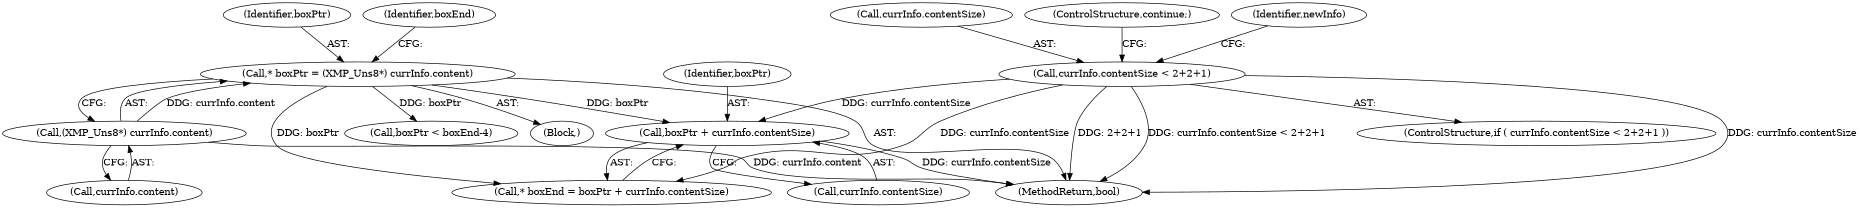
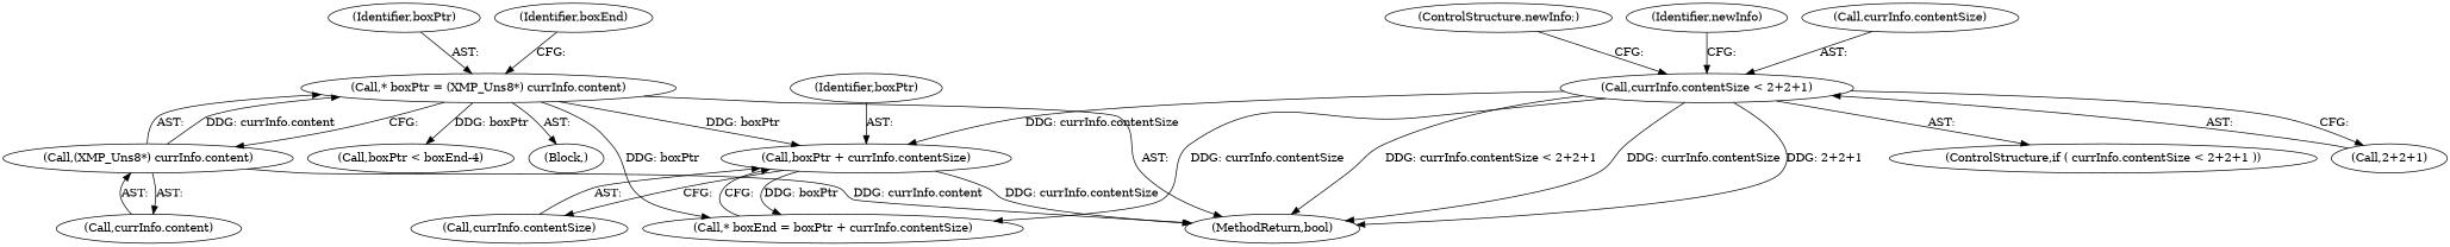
  digraph {
    n1 [label="(Call,boxPtr + currInfo.contentSize)"]
    n2 [label="(MethodReturn,bool)"]
    n3 [label="(Call,currInfo.contentSize)"]
    n4 [label="(Call,* boxEnd = boxPtr + currInfo.contentSize)"]
    n5 [label="(Call,* boxPtr = (XMP_Uns8*) currInfo.content)"]
    n6 [label="(Call,(XMP_Uns8*) currInfo.content)"]
    n7 [label="(Call,boxPtr < boxEnd-4)"]
    n8 [label="(Block,)"]
    n9 [label="(Call,currInfo.content)"]
    n10 [label="(Call,currInfo.contentSize < 2+2+1)"]
    n11 [label="(ControlStructure,if ( currInfo.contentSize < 2+2+1 ))"]
-   n13 [label="(ControlStructure,continue;)"]
+   n12 [label="(Call,2+2+1)"]
+   n13 [label="(ControlStructure,newInfo;)"]
    n14 [label="(Identifier,boxEnd)"]
    n15 [label="(Identifier,newInfo)"]
    n16 [label="(Identifier,boxPtr)"]
    n17 [label="(Call,currInfo.contentSize)"]
    n18 [label="(Identifier,boxPtr)"]
    n1 -> n2 [label="DDG: currInfo.contentSize"]
    n1 -> n3 [label="CFG: "]
-   n1 -> n4 [label="AST: "]
+   n1 -> n4 [label="DDG: boxPtr"]
    n3 -> n1 [label="AST: "]
    n4 -> n1 [label="CFG: "]
    n5 -> n1 [label="DDG: boxPtr"]
    n5 -> n2 [label="AST: "]
    n5 -> n4 [label="DDG: boxPtr"]
    n5 -> n6 [label="CFG: "]
    n5 -> n7 [label="DDG: boxPtr"]
    n5 -> n8 [label="AST: "]
    n6 -> n2 [label="DDG: currInfo.content"]
    n6 -> n5 [label="AST: "]
    n6 -> n5 [label="DDG: currInfo.content"]
-   n6 -> n9 [label="CFG: "]
+   n6 -> n9 [label="AST: "]
    n9 -> n6 [label="AST: "]
    n10 -> n1 [label="DDG: currInfo.contentSize"]
    n10 -> n2 [label="DDG: currInfo.contentSize < 2+2+1"]
    n10 -> n2 [label="DDG: currInfo.contentSize"]
    n10 -> n2 [label="DDG: 2+2+1"]
    n10 -> n4 [label="DDG: currInfo.contentSize"]
    n10 -> n11 [label="AST: "]
+   n10 -> n12 [label="CFG: "]
+   n12 -> n10 [label="AST: "]
    n13 -> n10 [label="CFG: "]
    n14 -> n5 [label="CFG: "]
    n15 -> n10 [label="CFG: "]
    n16 -> n5 [label="AST: "]
    n17 -> n10 [label="AST: "]
    n18 -> n1 [label="AST: "]
  }
